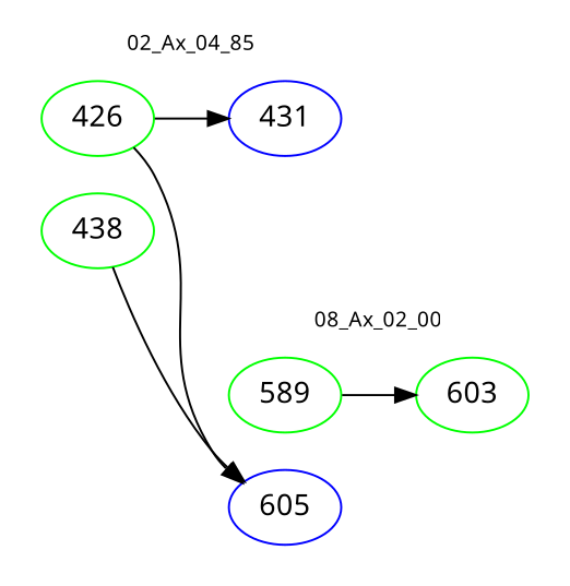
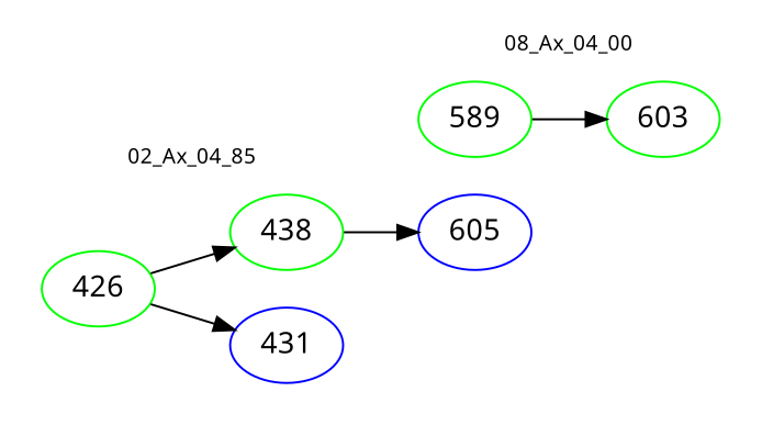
  digraph {
    fontname="Noto Sans"
    rankdir=LR
    node [color=green fontname="Noto Sans"]
    edge [color=black fontname="Noto Sans"]
    n1 [label=426]
    n2 [color=blue label=431]
    n3 [label=438]
    n4 [label=589]
    n5 [color=blue label=605]
    n6 [label=603]
    subgraph cluster_1 {
      color=white
      fontsize=10
      label="02_Ax_04_85"
      n1
      n2
      n3
    }
    subgraph cluster_2 {
      color=white
      fontsize=10
-     label="08_Ax_02_00"
+     label="08_Ax_04_00"
      n4
      n5
      n6
    }
    n1 -> n2
-   n1 -> n5
+   n1 -> n3
    n3 -> n5
    n4 -> n6
  }
